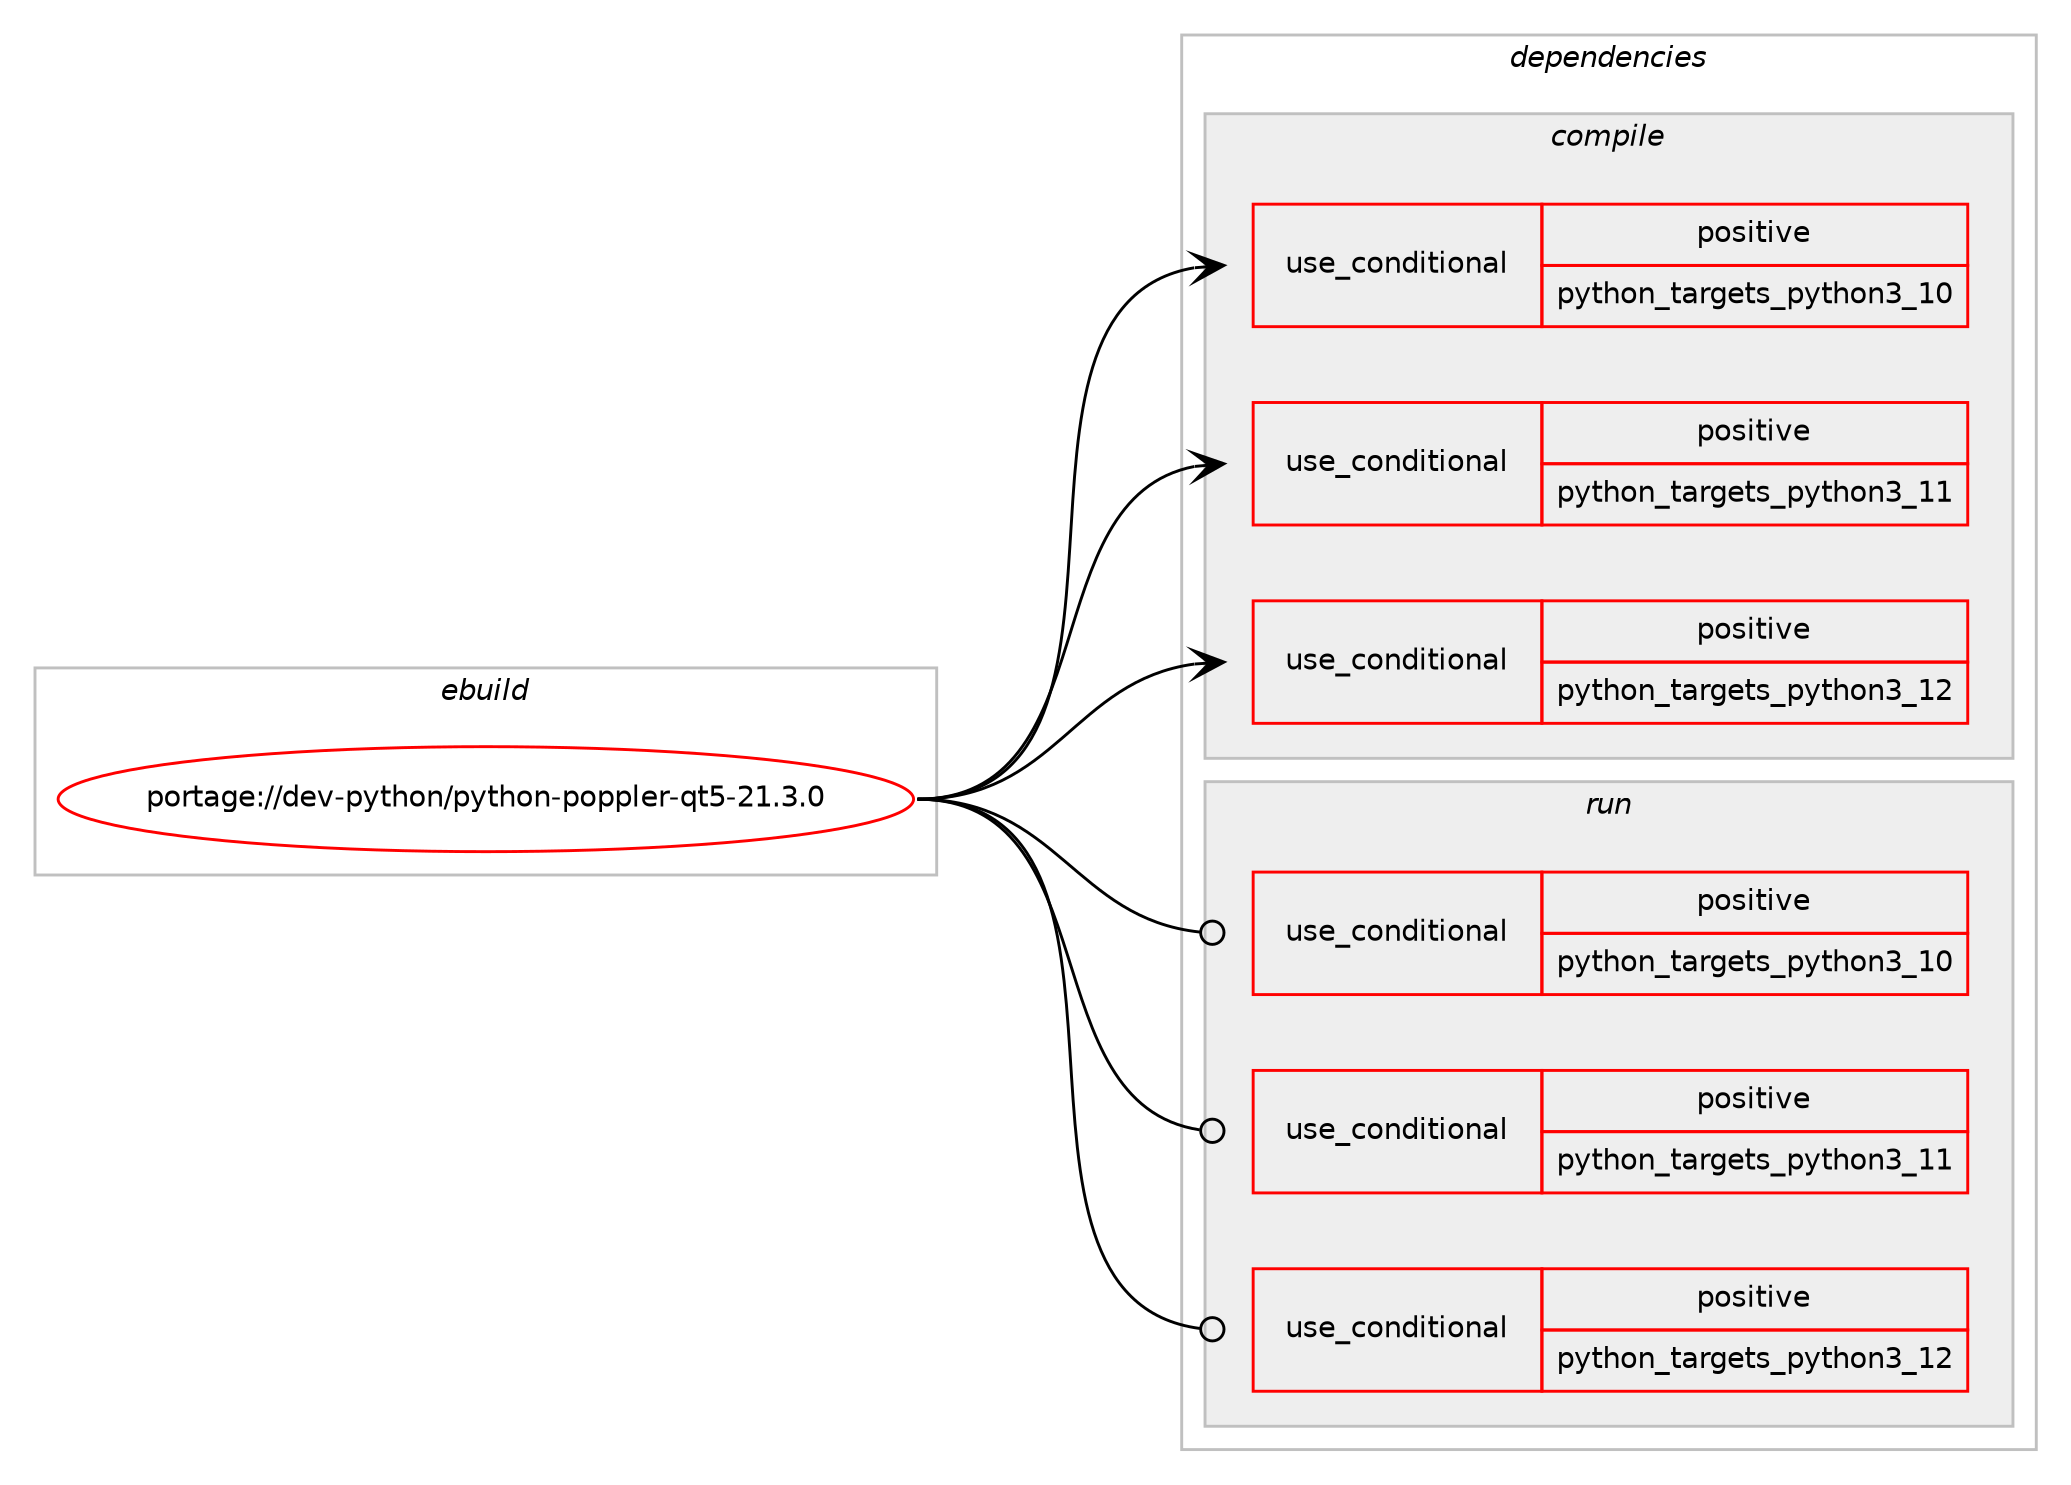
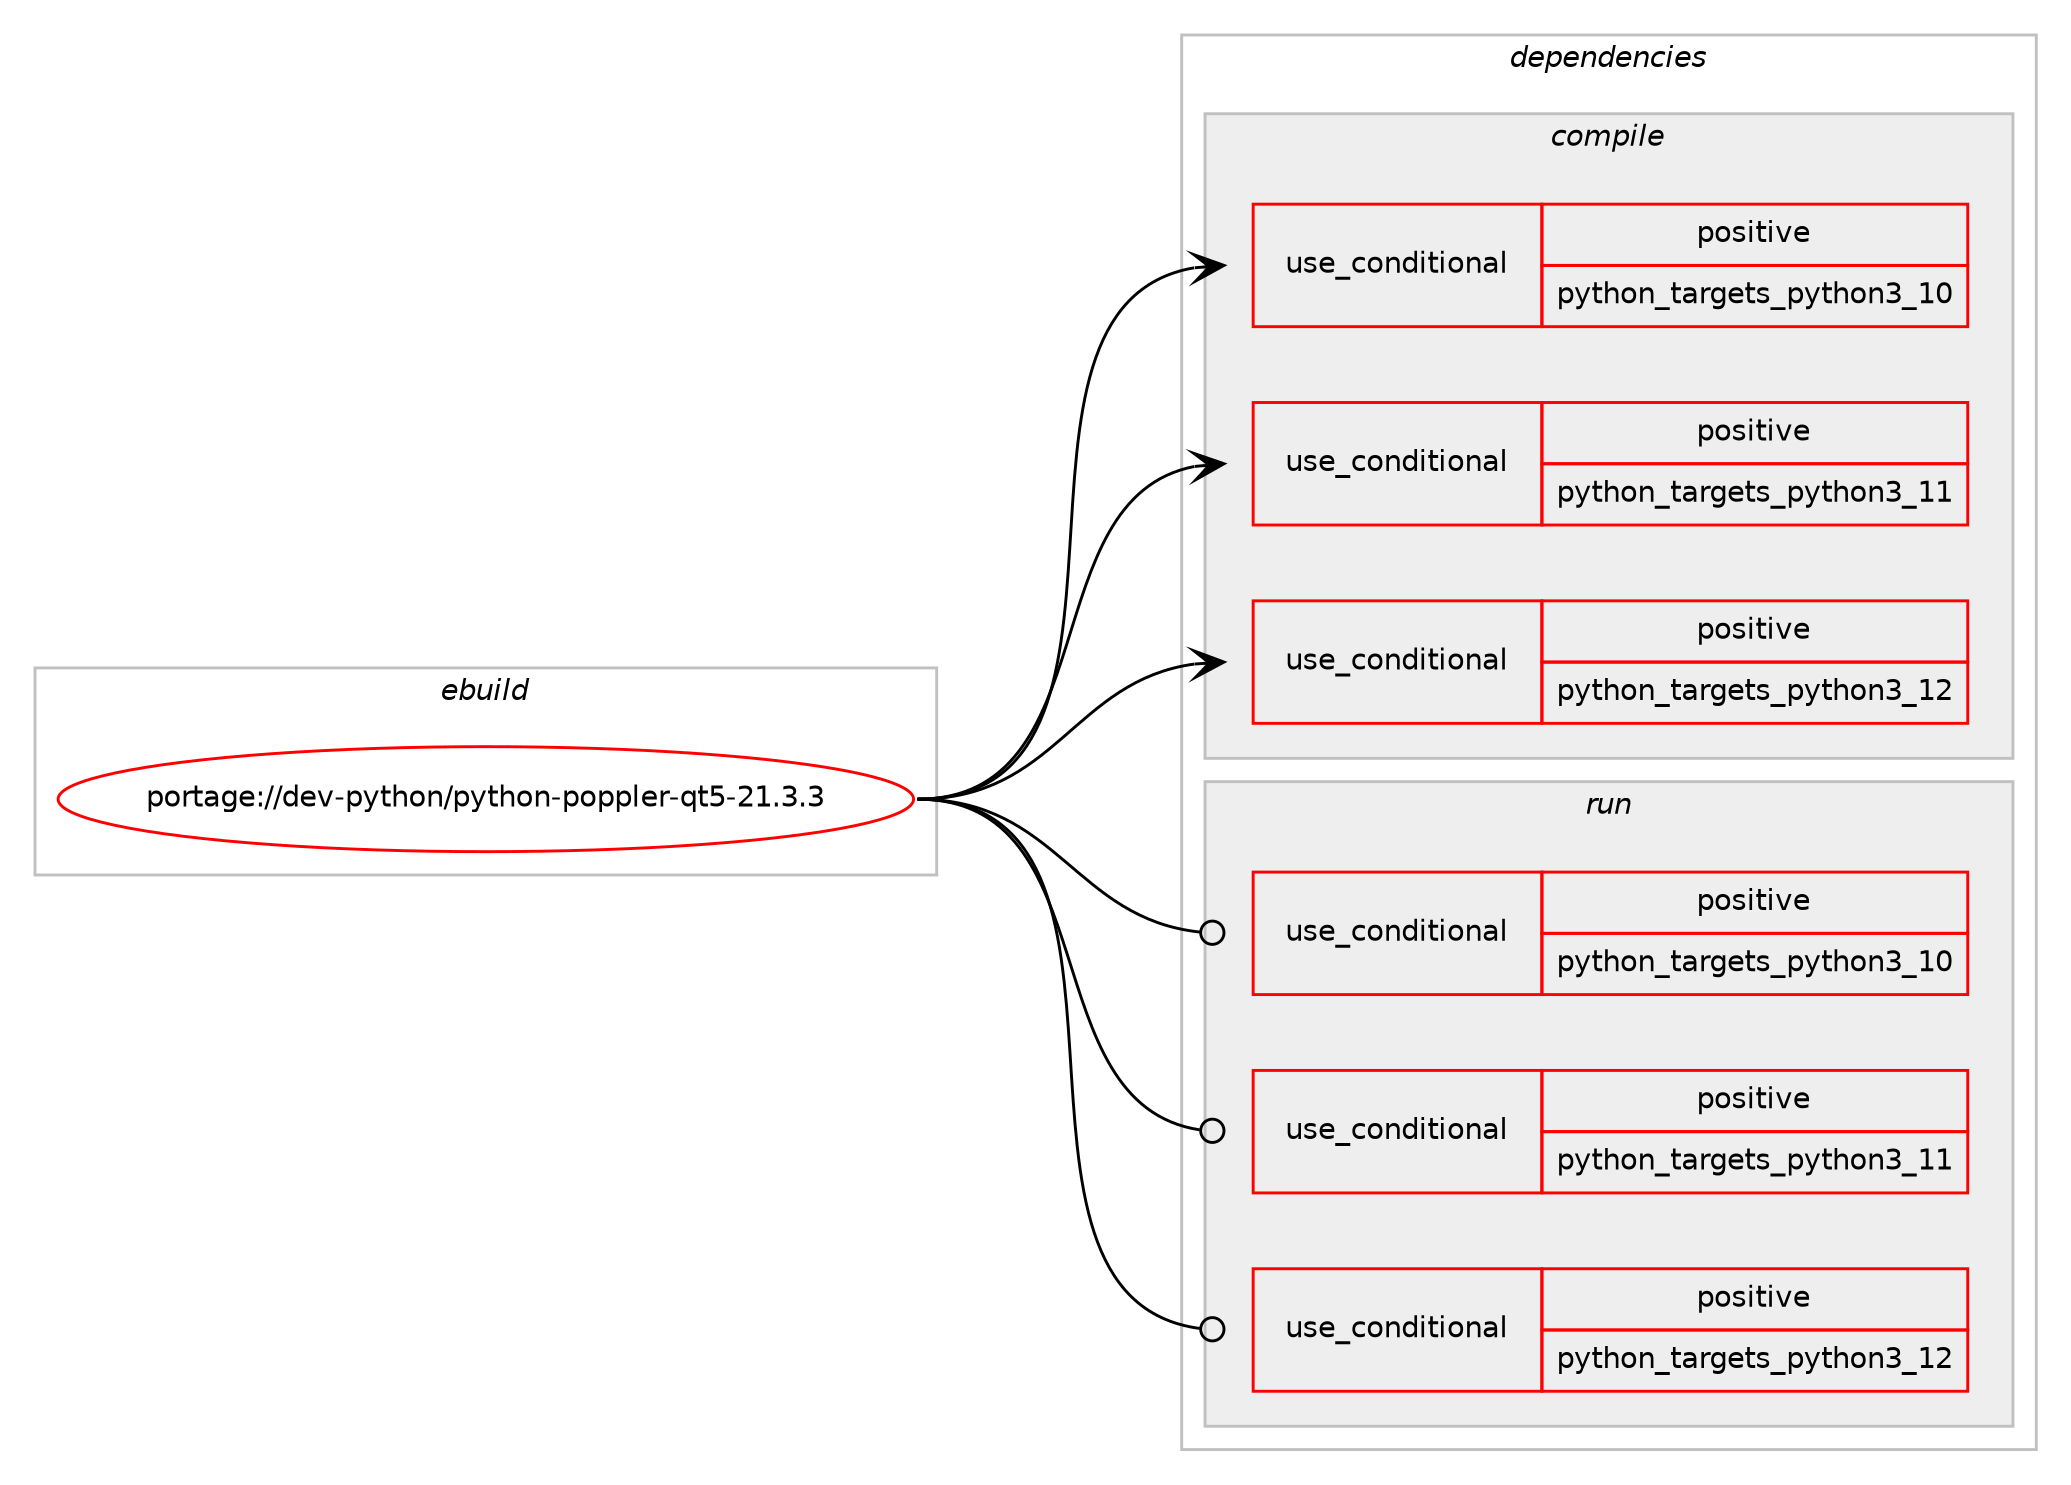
  digraph {
    compound=true
    concentrate=true
    fontname=Helvetica
    fontsize=10
    newrank=true
    rankdir=LR
    ranksep=1.5
    node [color=red fontname=Helvetica fontsize=10 shape=none]
    edge [arrowhead=vee headport=w style=solid tailport=e weight=20]
-   n1 [label="portage://dev-python/python-poppler-qt5-21.3.0" width=4 shape=""]
+   n1 [label="portage://dev-python/python-poppler-qt5-21.3.3" width=4 shape=""]
    n2 [label=<<TABLE BORDER="0" CELLBORDER="1" CELLSPACING="0" CELLPADDING="4"><TR><TD ROWSPAN="3" CELLPADDING="10">use_conditional</TD></TR><TR><TD>positive</TD></TR><TR><TD>python_targets_python3_10</TD></TR></TABLE>>]
    n3 [label=<<TABLE BORDER="0" CELLBORDER="1" CELLSPACING="0" CELLPADDING="4"><TR><TD ROWSPAN="3" CELLPADDING="10">use_conditional</TD></TR><TR><TD>positive</TD></TR><TR><TD>python_targets_python3_11</TD></TR></TABLE>>]
    n4 [label=<<TABLE BORDER="0" CELLBORDER="1" CELLSPACING="0" CELLPADDING="4"><TR><TD ROWSPAN="3" CELLPADDING="10">use_conditional</TD></TR><TR><TD>positive</TD></TR><TR><TD>python_targets_python3_12</TD></TR></TABLE>>]
    n5 [label=<<TABLE BORDER="0" CELLBORDER="1" CELLSPACING="0" CELLPADDING="4"><TR><TD ROWSPAN="3" CELLPADDING="10">use_conditional</TD></TR><TR><TD>positive</TD></TR><TR><TD>python_targets_python3_10</TD></TR></TABLE>>]
    n6 [label=<<TABLE BORDER="0" CELLBORDER="1" CELLSPACING="0" CELLPADDING="4"><TR><TD ROWSPAN="3" CELLPADDING="10">use_conditional</TD></TR><TR><TD>positive</TD></TR><TR><TD>python_targets_python3_11</TD></TR></TABLE>>]
    n7 [label=<<TABLE BORDER="0" CELLBORDER="1" CELLSPACING="0" CELLPADDING="4"><TR><TD ROWSPAN="3" CELLPADDING="10">use_conditional</TD></TR><TR><TD>positive</TD></TR><TR><TD>python_targets_python3_12</TD></TR></TABLE>>]
    subgraph cluster_1 {
      color=gray
      label=<<i>ebuild</i>>
      rank=same
      n1
    }
    subgraph cluster_2 {
      color=gray
      label=<<i>dependencies</i>>
      subgraph cluster_3 {
        color=gray
        fillcolor="#eeeeee"
        label=<<i>compile</i>>
        style=filled
        subgraph sub_4 {
          color=gray
          fillcolor="#eeeeee"
          label=<<i>compile</i>>
          style=filled
          n2
        }
        subgraph sub_5 {
          color=gray
          fillcolor="#eeeeee"
          label=<<i>compile</i>>
          style=filled
          n3
        }
        subgraph sub_6 {
          color=gray
          fillcolor="#eeeeee"
          label=<<i>compile</i>>
          style=filled
          n4
        }
      }
      subgraph cluster_7 {
        color=gray
        fillcolor="#eeeeee"
        label=<<i>compile and run</i>>
        style=filled
      }
      subgraph cluster_8 {
        color=gray
        fillcolor="#eeeeee"
        label=<<i>run</i>>
        style=filled
        subgraph sub_9 {
          color=gray
          fillcolor="#eeeeee"
          label=<<i>run</i>>
          style=filled
          n5
        }
        subgraph sub_10 {
          color=gray
          fillcolor="#eeeeee"
          label=<<i>run</i>>
          style=filled
          n6
        }
        subgraph sub_11 {
          color=gray
          fillcolor="#eeeeee"
          label=<<i>run</i>>
          style=filled
          n7
        }
      }
    }
    subgraph cluster_12 {
      color=gray
      label=<<i>candidates</i>>
      rank=same
    }
    n1 -> n2
    n1 -> n3
    n1 -> n4
    n1 -> n5 [arrowhead=odot]
    n1 -> n6 [arrowhead=odot]
    n1 -> n7 [arrowhead=odot]
  }
